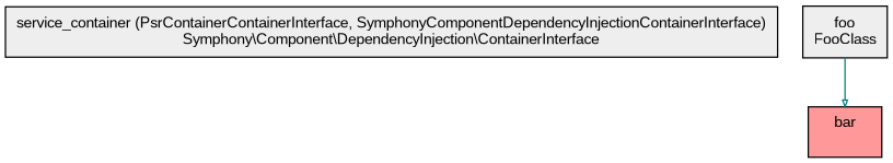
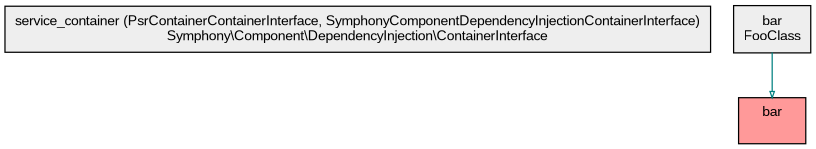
  digraph {
    node [fillcolor="#eeeeee" fontname=Arial fontsize=11 shape=record style=filled]
    n1 [label="service_container (Psr\Container\ContainerInterface, Symphony\Component\DependencyInjection\ContainerInterface)\nSymphony\\Component\\DependencyInjection\\ContainerInterface\n"]
-   n2 [label="foo\nFooClass\n"]
+   n2 [label="bar\nFooClass\n"]
    n3 [fillcolor="#ff9999" label="bar\n\n"]
    n2 -> n3 [arrowhead=onormal arrowsize=0.5 color=teal fontname=Arial fontsize=9 style=filled]
  }
